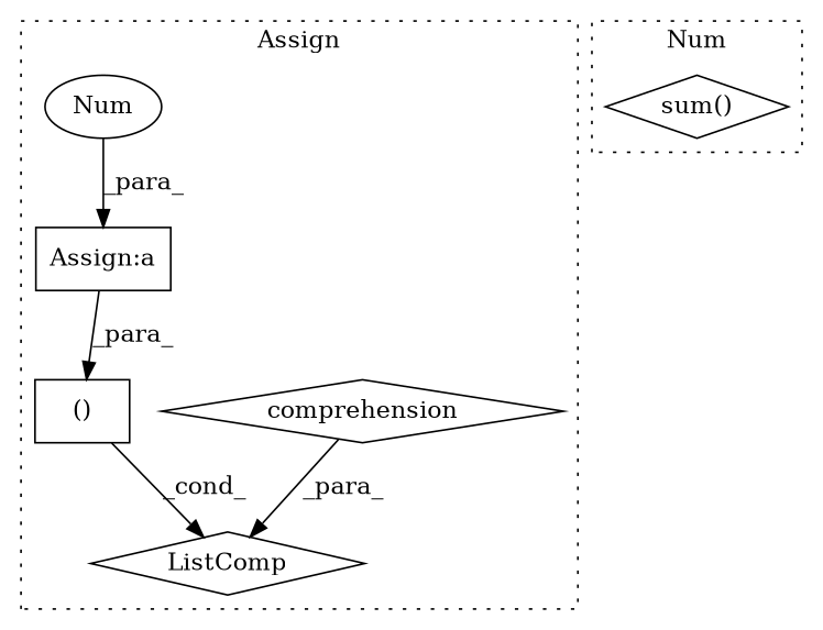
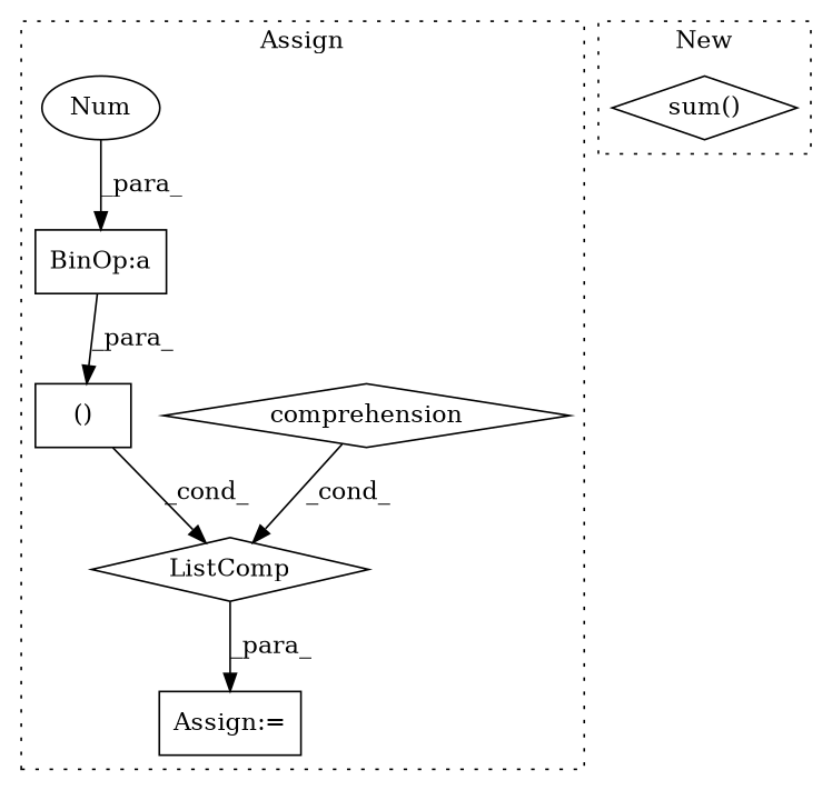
  digraph {
    node [l=3 shape=diamond]
    n1 [a=106 l=138 label=ListComp s=18203]
    n2 [a=45 label=comprehension s=18302]
-   n4 [a=82 l=1 label="Assign:a" s=18235 shape=box]
+   n3 [a=68 label="Assign:=" s=18200 shape=box]
+   n4 [a=82 l=1 label="BinOp:a" s=18235 shape=box]
    n5 [a=76 l=1 label=Num s=18236 shape=ellipse]
    n6 [a=54 l=4 label="()" s=18233 shape=box]
    n7 [a=75 l=87 label="sum()" s=18979]
    subgraph cluster_1 {
      label=Assign
      style=dotted
      n1
      n2
+     n3
      n4
      n5
      n6
    }
    subgraph cluster_2 {
-     label=Num
+     label=New
      style=dotted
      n7
    }
-   n2 -> n1 [label=_para_]
+   n1 -> n3 [label=_para_]
+   n2 -> n1 [label=_cond_]
    n4 -> n6 [label=_para_]
    n5 -> n4 [label=_para_]
    n6 -> n1 [label=_cond_]
  }
